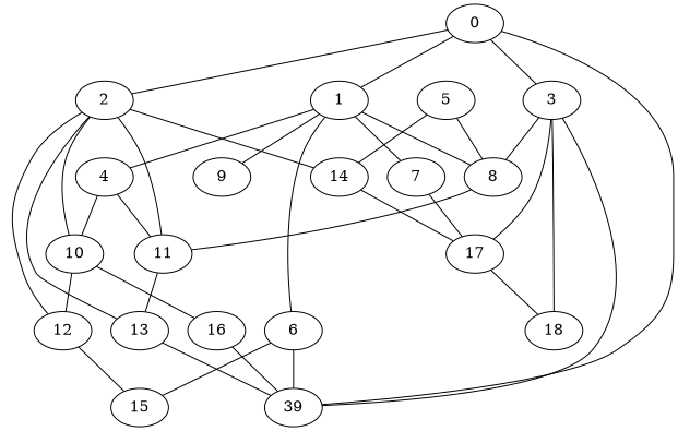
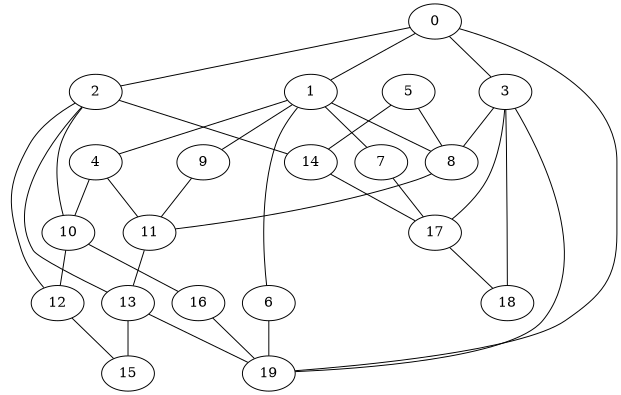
  graph {
    0
    1
    2
    3
-   19 [label=39]
+   19
    4
    6
    7
    8
    9
    10
    11
    12
    13
    14
    17
    18
    5
    15
    16
    0 -- 1
    0 -- 2
    0 -- 3
    0 -- 19
    1 -- 4
    1 -- 6
    1 -- 7
    1 -- 8
    1 -- 9
    2 -- 10
-   2 -- 11
+   9 -- 11
    2 -- 12
    2 -- 13
    2 -- 14
    3 -- 19
    3 -- 8
    3 -- 17
    3 -- 18
    4 -- 10
    4 -- 11
    6 -- 19
-   6 -- 15
+   13 -- 15
    7 -- 17
    8 -- 11
    10 -- 12
    10 -- 16
    11 -- 13
    12 -- 15
    13 -- 19
    14 -- 17
    17 -- 18
    5 -- 8
    5 -- 14
    16 -- 19
  }
